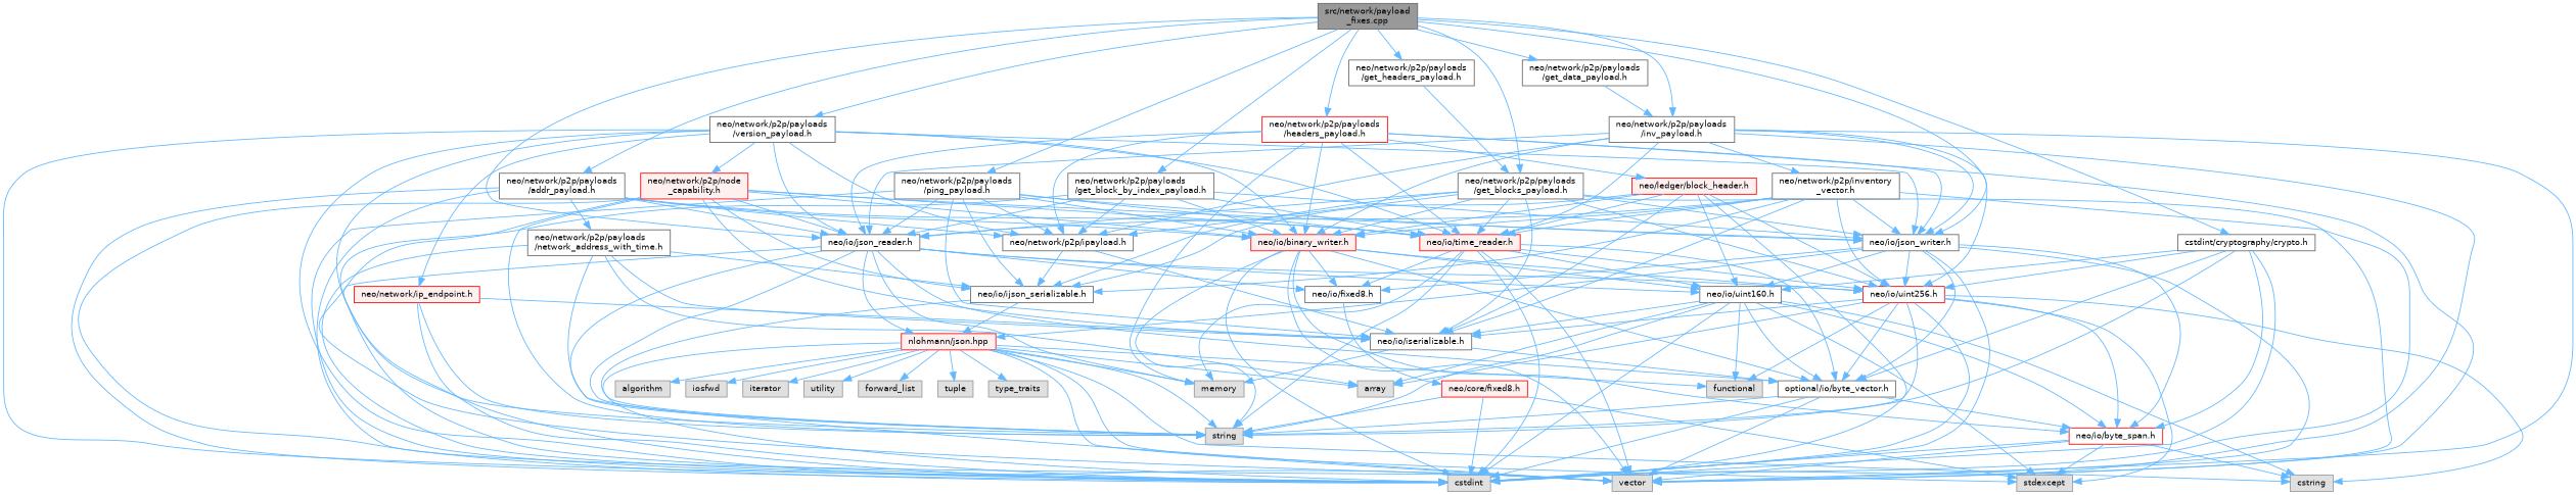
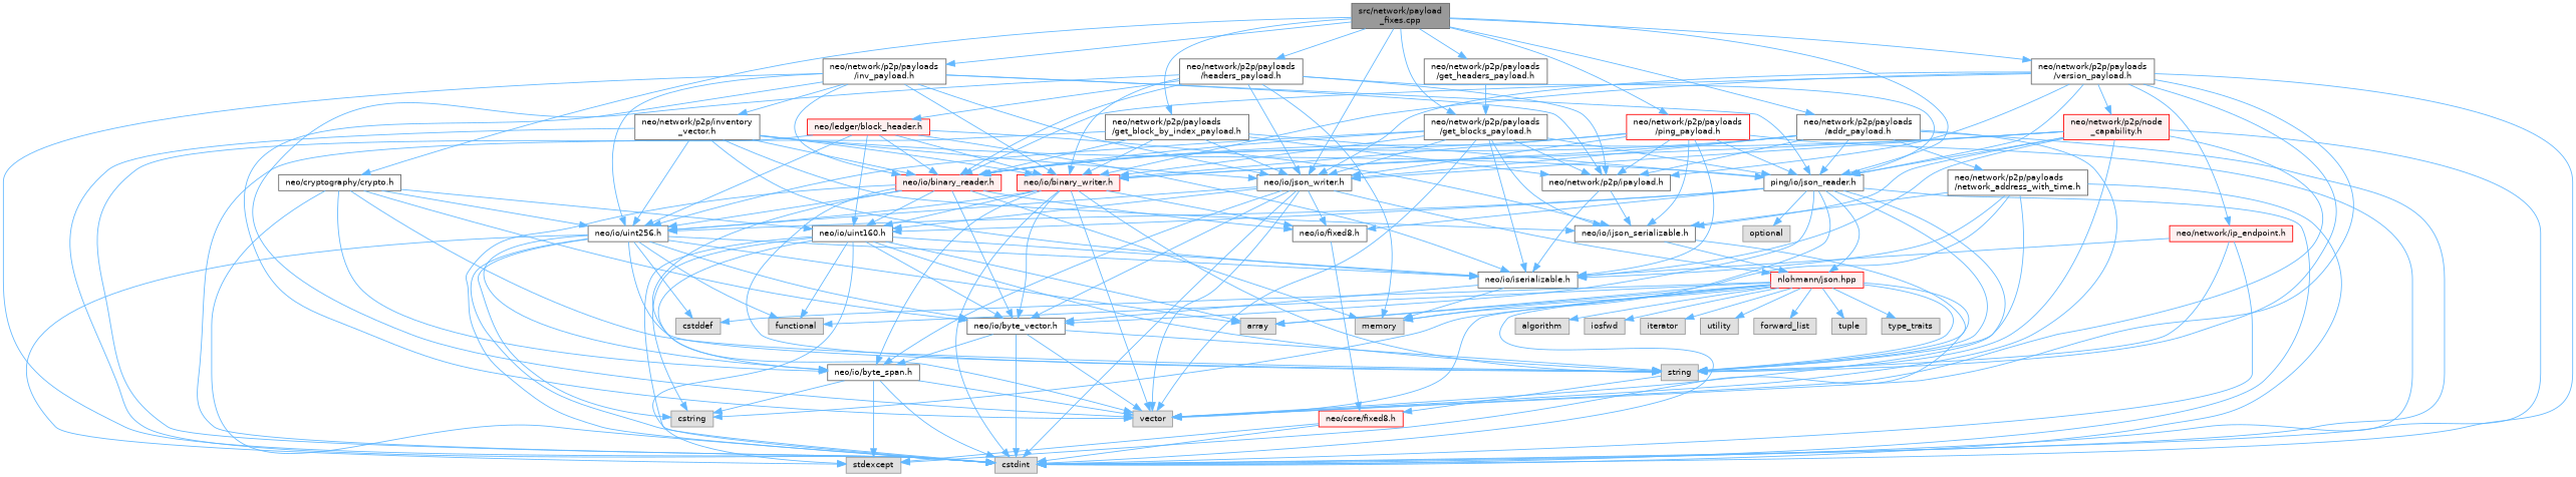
  digraph {
    node [color=grey40 fillcolor=white fontname=Helvetica fontsize=10 shape=box style=filled]
    edge [color=steelblue1 fontname=Helvetica fontsize=10 labelfontname=Helvetica labelfontsize=10 style=solid]
    n1 [color=gray40 fillcolor=grey60 fontcolor=black height=0.2 label="src/network/payload\l_fixes.cpp" width=0.4]
-   n2 [height=0.2 label="cstdint/cryptography/crypto.h" width=0.4]
-   n3 [height=0.2 label="neo/io/json_reader.h" width=0.4]
+   n2 [height=0.2 label="neo/cryptography/crypto.h" width=0.4]
+   n3 [height=0.2 label="ping/io/json_reader.h" width=0.4]
    n4 [height=0.2 label="neo/io/json_writer.h" width=0.4]
    n5 [height=0.2 label="neo/network/p2p/payloads\l/addr_payload.h" width=0.4]
    n6 [height=0.2 label="neo/network/p2p/payloads\l/get_block_by_index_payload.h" width=0.4]
    n7 [height=0.2 label="neo/network/p2p/payloads\l/get_blocks_payload.h" width=0.4]
-   n8 [height=0.2 label="neo/network/p2p/payloads\l/get_data_payload.h" width=0.4]
    n9 [height=0.2 label="neo/network/p2p/payloads\l/inv_payload.h" width=0.4]
    n10 [height=0.2 label="neo/network/p2p/payloads\l/get_headers_payload.h" width=0.4]
-   n11 [color=red height=0.2 label="neo/network/p2p/payloads\l/headers_payload.h" width=0.4]
-   n12 [height=0.2 label="neo/network/p2p/payloads\l/ping_payload.h" width=0.4]
+   n11 [height=0.2 label="neo/network/p2p/payloads\l/headers_payload.h" width=0.4]
+   n12 [color=red height=0.2 label="neo/network/p2p/payloads\l/ping_payload.h" width=0.4]
    n13 [height=0.2 label="neo/network/p2p/payloads\l/version_payload.h" width=0.4]
-   n14 [color=red height=0.2 label="neo/io/byte_span.h" width=0.4]
+   n14 [height=0.2 label="neo/io/byte_span.h" width=0.4]
    n15 [color=grey60 fillcolor="#E0E0E0" height=0.2 label=cstdint width=0.4]
    n16 [color=grey60 fillcolor="#E0E0E0" height=0.2 label=string width=0.4]
-   n17 [height=0.2 label="optional/io/byte_vector.h" width=0.4]
+   n17 [height=0.2 label="neo/io/byte_vector.h" width=0.4]
    n18 [height=0.2 label="neo/io/uint160.h" width=0.4]
-   n19 [color=red height=0.2 label="neo/io/uint256.h" width=0.4]
+   n19 [height=0.2 label="neo/io/uint256.h" width=0.4]
    n20 [color=grey60 fillcolor="#E0E0E0" height=0.2 label=vector width=0.4]
    n21 [color=grey60 fillcolor="#E0E0E0" height=0.2 label=memory width=0.4]
    n22 [height=0.2 label="neo/io/fixed8.h" width=0.4]
    n23 [color=red fillcolor="#FFF0F0" height=0.2 label="nlohmann/json.hpp" width=0.4]
-   n25 [color=red fillcolor="#FFF0F0" height=0.2 label="neo/io/time_reader.h" width=0.4]
+   n24 [color=grey60 fillcolor="#E0E0E0" height=0.2 label=optional width=0.4]
+   n25 [color=red fillcolor="#FFF0F0" height=0.2 label="neo/io/binary_reader.h" width=0.4]
    n26 [color=red fillcolor="#FFF0F0" height=0.2 label="neo/io/binary_writer.h" width=0.4]
    n27 [height=0.2 label="neo/network/p2p/ipayload.h" width=0.4]
    n28 [height=0.2 label="neo/network/p2p/payloads\l/network_address_with_time.h" width=0.4]
    n29 [height=0.2 label="neo/io/iserializable.h" width=0.4]
    n30 [height=0.2 label="neo/io/ijson_serializable.h" width=0.4]
    n31 [height=0.2 label="neo/network/p2p/inventory\l_vector.h" width=0.4]
    n32 [color=red fillcolor="#FFF0F0" height=0.2 label="neo/ledger/block_header.h" width=0.4]
    n33 [color=red fillcolor="#FFF0F0" height=0.2 label="neo/network/ip_endpoint.h" width=0.4]
    n34 [color=red fillcolor="#FFF0F0" height=0.2 label="neo/network/p2p/node\l_capability.h" width=0.4]
    n35 [color=grey60 fillcolor="#E0E0E0" height=0.2 label=cstring width=0.4]
    n36 [color=grey60 fillcolor="#E0E0E0" height=0.2 label=stdexcept width=0.4]
    n37 [color=grey60 fillcolor="#E0E0E0" height=0.2 label=array width=0.4]
    n38 [color=grey60 fillcolor="#E0E0E0" height=0.2 label=functional width=0.4]
+   n39 [color=grey60 fillcolor="#E0E0E0" height=0.2 label=cstddef width=0.4]
    n40 [color=red fillcolor="#FFF0F0" height=0.2 label="neo/core/fixed8.h" width=0.4]
    n41 [color=grey60 fillcolor="#E0E0E0" height=0.2 label=algorithm width=0.4]
    n42 [color=grey60 fillcolor="#E0E0E0" height=0.2 label=iosfwd width=0.4]
    n43 [color=grey60 fillcolor="#E0E0E0" height=0.2 label=iterator width=0.4]
    n44 [color=grey60 fillcolor="#E0E0E0" height=0.2 label=utility width=0.4]
    n45 [color=grey60 fillcolor="#E0E0E0" height=0.2 label=forward_list width=0.4]
    n46 [color=grey60 fillcolor="#E0E0E0" height=0.2 label=tuple width=0.4]
    n47 [color=grey60 fillcolor="#E0E0E0" height=0.2 label=type_traits width=0.4]
    n1 -> n2
    n1 -> n3
    n1 -> n4
    n1 -> n5
    n1 -> n6
    n1 -> n7
-   n1 -> n8
    n1 -> n9
    n1 -> n10
    n1 -> n11
    n1 -> n12
    n1 -> n13
    n2 -> n14
    n2 -> n15
    n2 -> n16
    n2 -> n17
    n2 -> n18
    n2 -> n19
    n3 -> n15
    n3 -> n16
    n3 -> n17
    n3 -> n18
    n3 -> n19
    n3 -> n20
    n3 -> n21
    n3 -> n22
    n3 -> n23
+   n3 -> n24
    n4 -> n14
    n4 -> n15
    n4 -> n17
    n4 -> n18
    n4 -> n19
    n4 -> n20
    n4 -> n22
    n4 -> n23
    n5 -> n3
+   n5 -> n4
    n5 -> n15
    n5 -> n20
    n5 -> n25
    n5 -> n26
    n5 -> n27
    n5 -> n28
    n6 -> n3
    n6 -> n4
    n6 -> n15
    n6 -> n25
    n6 -> n26
    n6 -> n27
    n7 -> n3
    n7 -> n4
    n7 -> n19
    n7 -> n20
    n7 -> n25
    n7 -> n26
    n7 -> n27
    n7 -> n29
    n7 -> n30
-   n8 -> n9
    n9 -> n3
    n9 -> n4
    n9 -> n15
    n9 -> n19
    n9 -> n20
    n9 -> n25
    n9 -> n26
    n9 -> n27
    n9 -> n31
    n10 -> n7
    n11 -> n3
    n11 -> n4
    n11 -> n20
    n11 -> n21
    n11 -> n25
    n11 -> n26
    n11 -> n27
    n11 -> n32
    n12 -> n3
    n12 -> n4
    n12 -> n15
    n12 -> n25
    n12 -> n26
    n12 -> n27
    n12 -> n29
    n12 -> n30
    n13 -> n3
    n13 -> n4
    n13 -> n15
    n13 -> n16
    n13 -> n20
    n13 -> n25
    n13 -> n26
    n13 -> n27
    n13 -> n33
    n13 -> n34
    n14 -> n15
    n14 -> n20
    n14 -> n35
    n14 -> n36
    n17 -> n14
    n17 -> n15
    n17 -> n16
    n17 -> n20
    n18 -> n14
    n18 -> n15
    n18 -> n16
    n18 -> n17
    n18 -> n29
    n18 -> n35
    n18 -> n36
    n18 -> n37
    n18 -> n38
    n19 -> n14
    n19 -> n15
    n19 -> n16
    n19 -> n17
    n19 -> n29
    n19 -> n35
    n19 -> n36
    n19 -> n37
    n19 -> n38
+   n19 -> n39
    n22 -> n40
    n23 -> n15
    n23 -> n16
    n23 -> n20
    n23 -> n21
    n23 -> n35
    n23 -> n36
    n23 -> n37
    n23 -> n38
+   n23 -> n39
    n23 -> n41
    n23 -> n42
    n23 -> n43
    n23 -> n44
    n23 -> n45
    n23 -> n46
    n23 -> n47
    n25 -> n15
    n25 -> n16
    n25 -> n17
    n25 -> n18
    n25 -> n19
    n25 -> n20
    n25 -> n21
    n25 -> n22
    n26 -> n14
    n26 -> n15
    n26 -> n16
    n26 -> n17
    n26 -> n18
    n26 -> n19
    n26 -> n20
    n26 -> n22
    n27 -> n29
    n27 -> n30
    n28 -> n15
    n28 -> n16
    n28 -> n29
    n28 -> n30
    n28 -> n37
    n29 -> n17
    n29 -> n21
    n30 -> n16
    n30 -> n23
    n31 -> n3
    n31 -> n4
    n31 -> n15
    n31 -> n19
    n31 -> n25
    n31 -> n26
    n31 -> n29
    n31 -> n30
    n32 -> n15
    n32 -> n18
    n32 -> n19
    n32 -> n25
    n32 -> n26
    n32 -> n29
    n32 -> n30
    n33 -> n15
    n33 -> n16
    n33 -> n29
    n34 -> n3
    n34 -> n4
    n34 -> n15
    n34 -> n16
    n34 -> n20
    n34 -> n25
    n34 -> n26
    n34 -> n29
    n34 -> n30
    n40 -> n15
-   n40 -> n16
+   n16 -> n40
    n40 -> n36
  }
